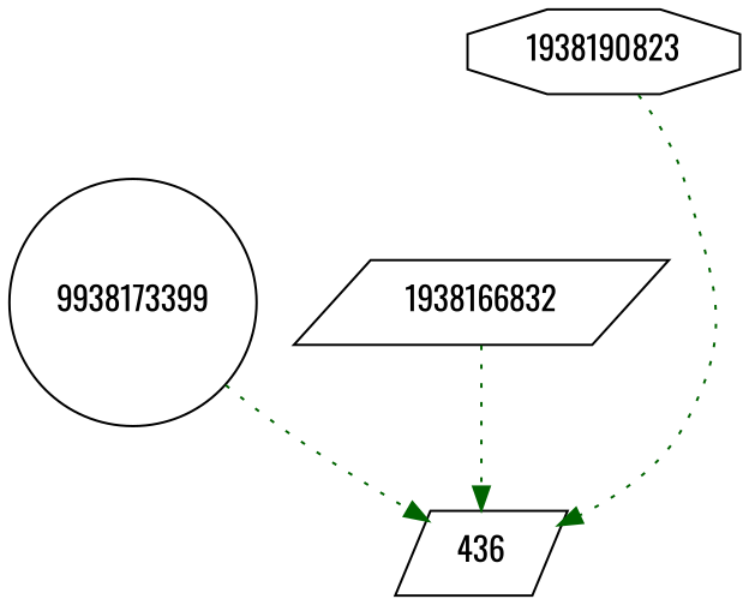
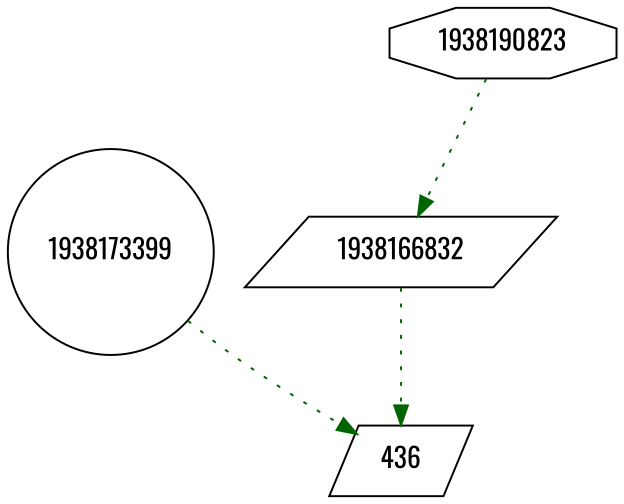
  strict digraph {
    fontname=Oswald
    node [fontname=Oswald shape=parallelogram]
    edge [color=darkgreen fontname=Oswald style=dotted]
    1938166832
    436
-   1938173399 [shape=circle label=9938173399]
+   1938173399 [shape=circle]
    1938190823 [shape=octagon]
    1938166832 -> 436
    1938173399 -> 436
-   1938190823 -> 436
+   1938190823 -> 1938166832
  }
